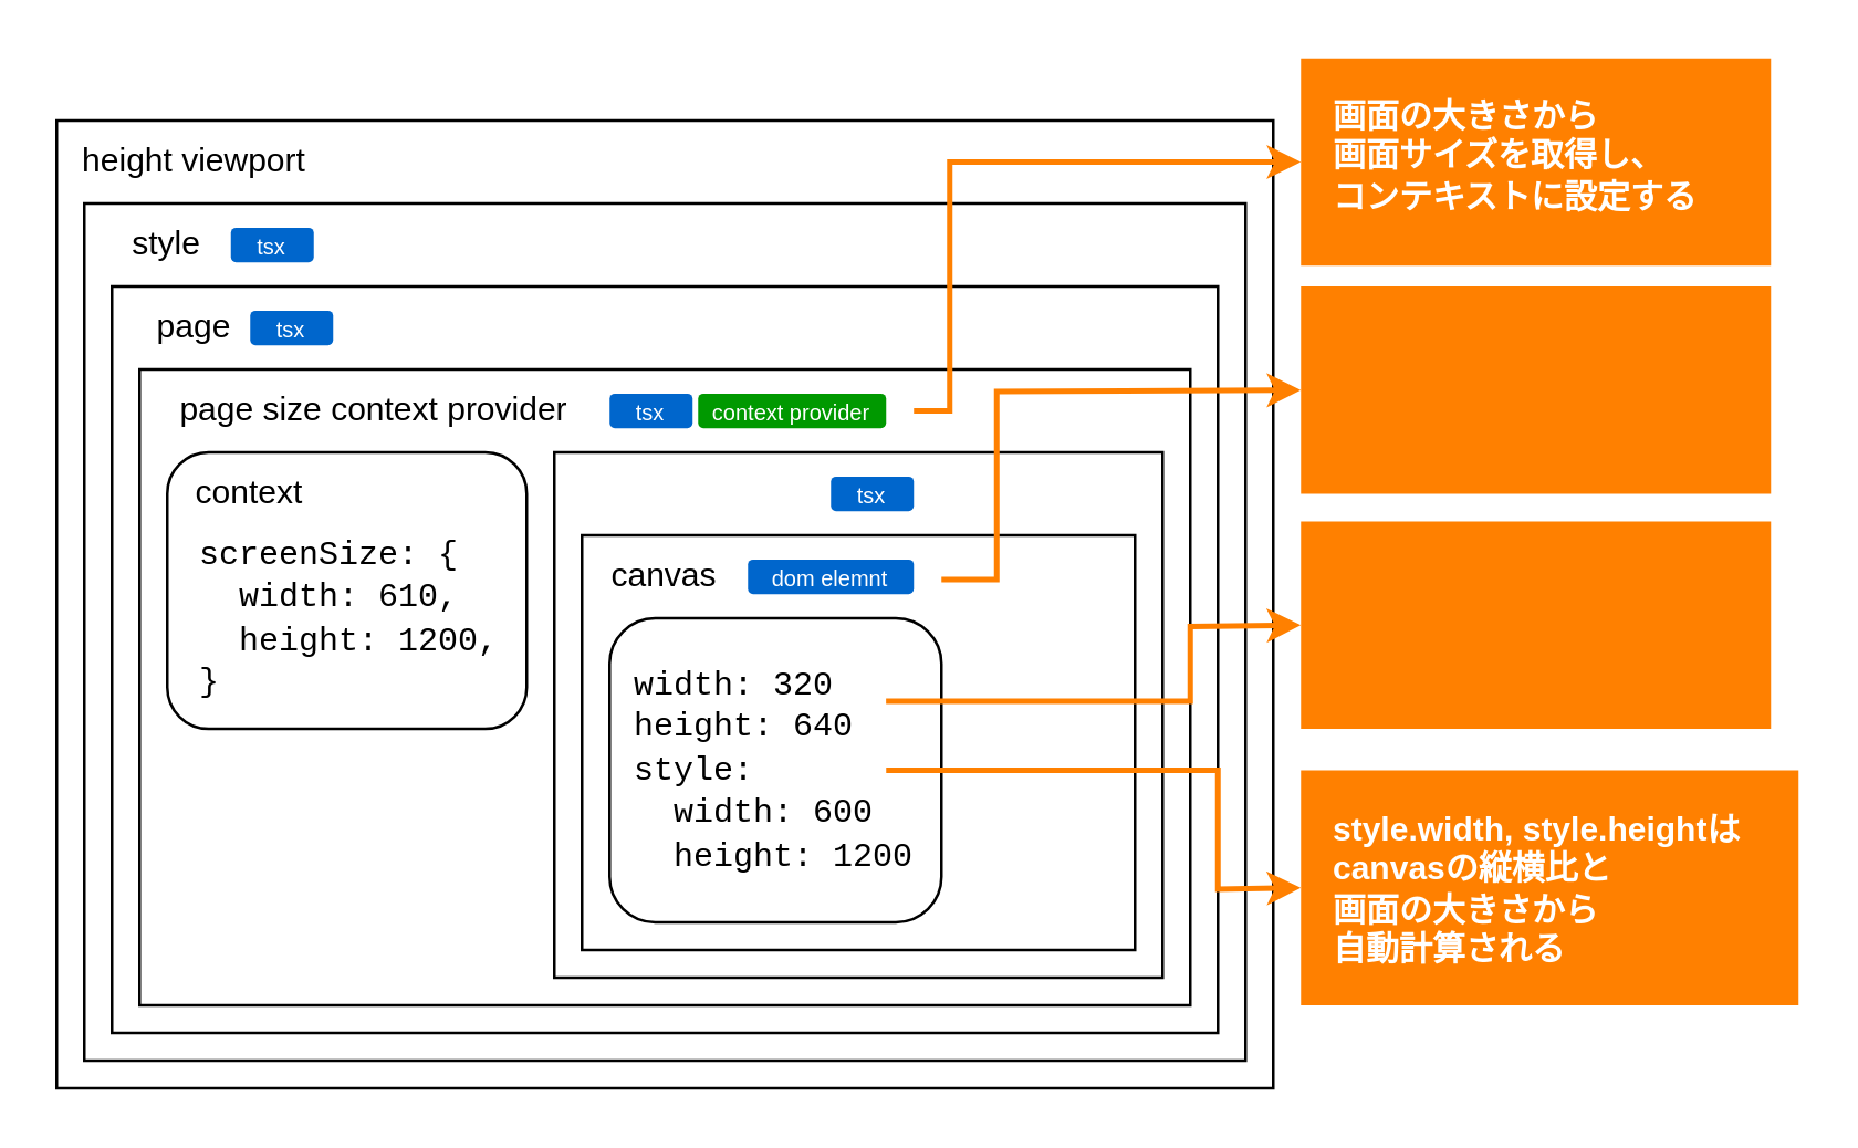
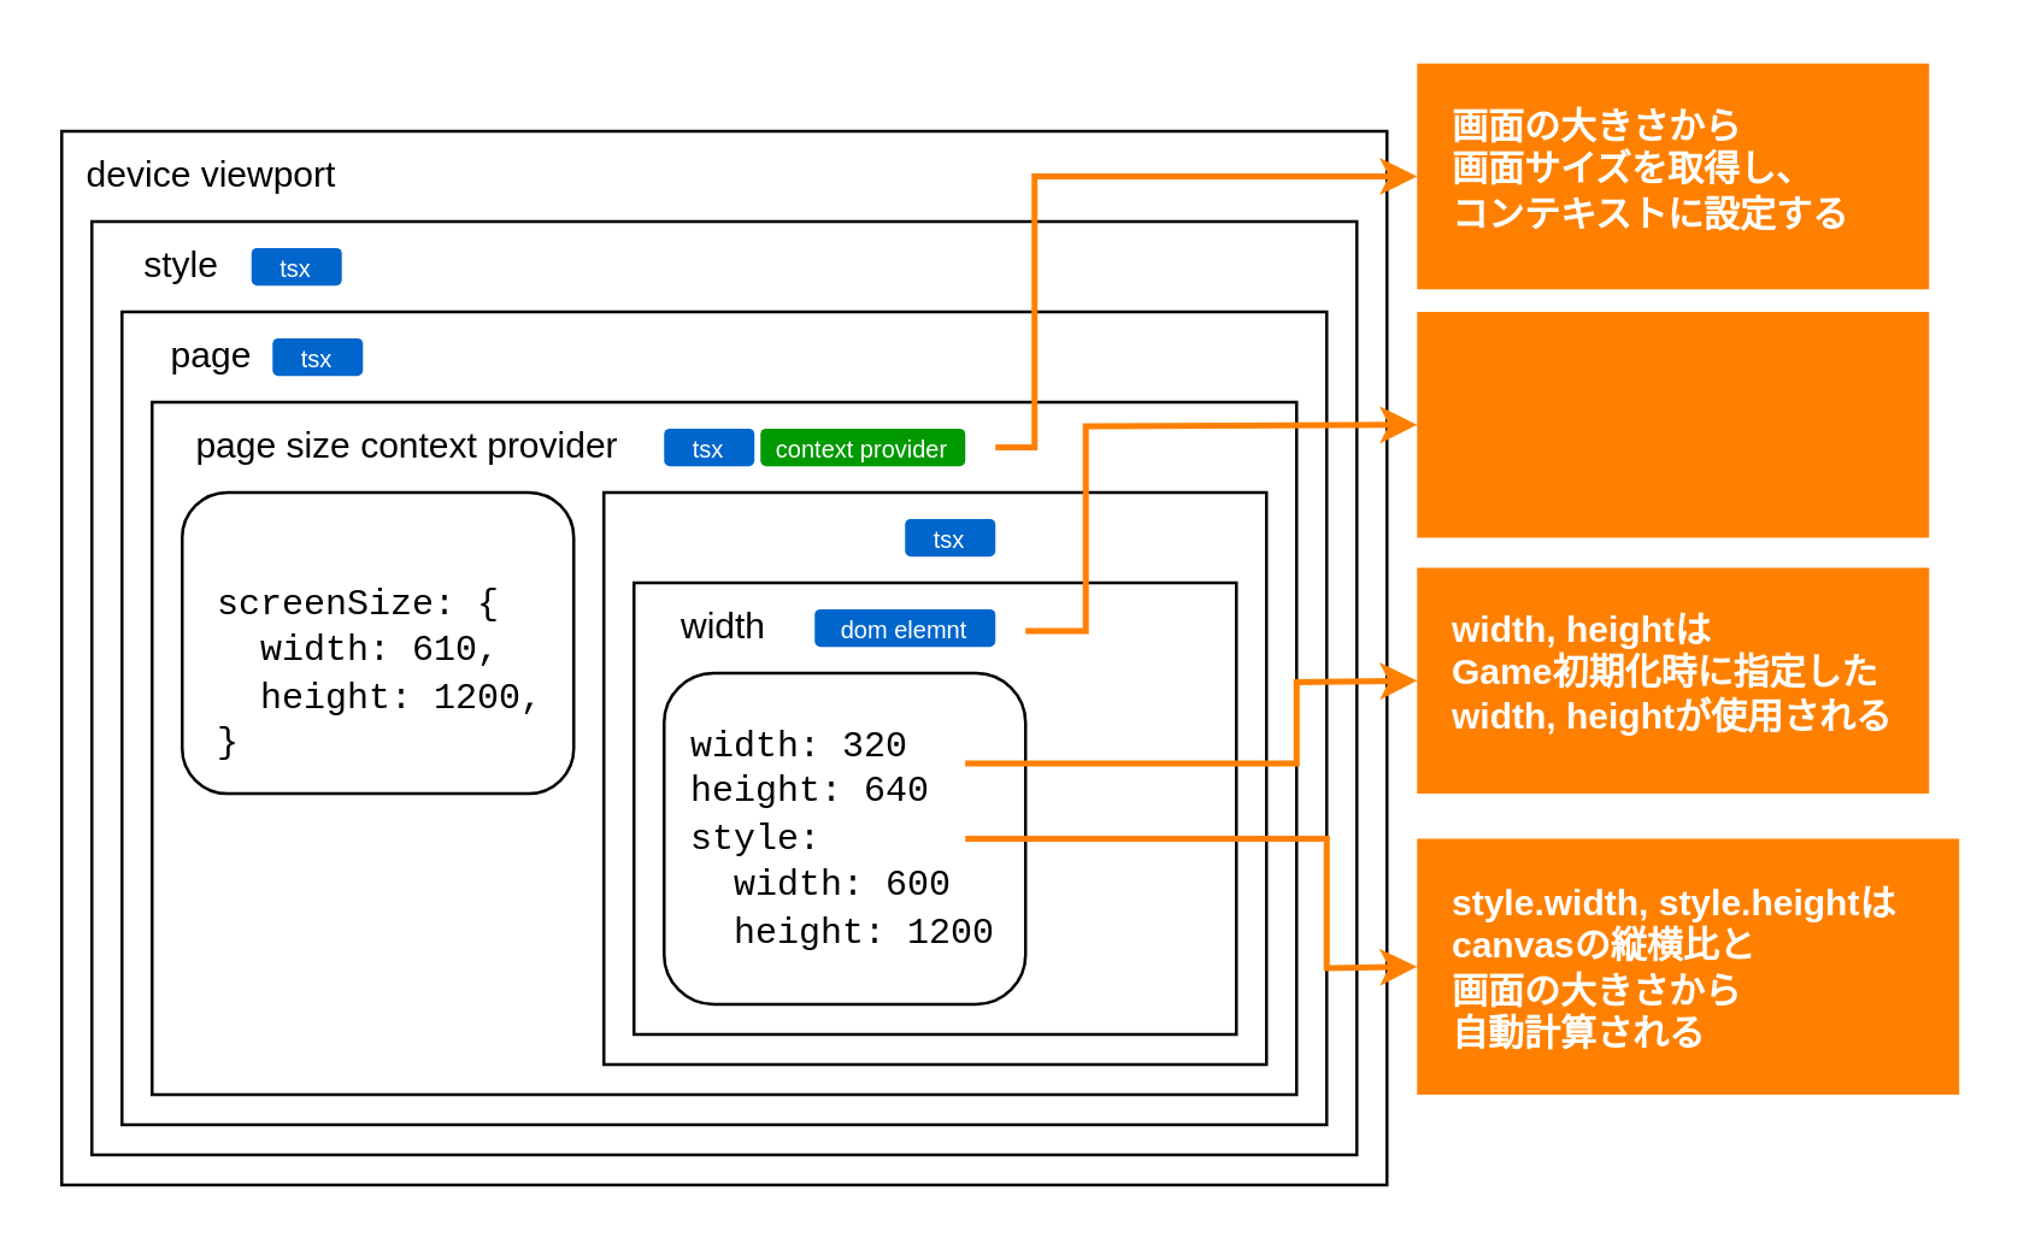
  <mxCell id="0" />
  <mxCell id="1" parent="0" />
  <mxCell id="2" value="" style="rounded=0;whiteSpace=wrap;html=1;" vertex="1" parent="1"><mxGeometry x="20" y="43" width="440" height="350" as="geometry" /></mxCell>
- <mxCell id="3" value="height viewport" style="text;html=1;align=center;verticalAlign=middle;whiteSpace=wrap;rounded=0;" vertex="1" parent="1"><mxGeometry x="20" y="43" width="100" height="30" as="geometry" /></mxCell>
+ <mxCell id="3" value="device viewport" style="text;html=1;align=center;verticalAlign=middle;whiteSpace=wrap;rounded=0;" vertex="1" parent="1"><mxGeometry x="20" y="43" width="100" height="30" as="geometry" /></mxCell>
  <mxCell id="4" value="" style="rounded=0;whiteSpace=wrap;html=1;" vertex="1" parent="1"><mxGeometry x="30" y="73" width="420" height="310" as="geometry" /></mxCell>
  <mxCell id="5" value="style" style="text;html=1;align=center;verticalAlign=middle;whiteSpace=wrap;rounded=0;" vertex="1" parent="1"><mxGeometry x="30" y="73" width="60" height="30" as="geometry" /></mxCell>
  <mxCell id="6" value="" style="rounded=0;whiteSpace=wrap;html=1;" vertex="1" parent="1"><mxGeometry x="40" y="103" width="400" height="270" as="geometry" /></mxCell>
  <mxCell id="7" value="page" style="text;html=1;align=center;verticalAlign=middle;whiteSpace=wrap;rounded=0;" vertex="1" parent="1"><mxGeometry x="40" y="103" width="60" height="30" as="geometry" /></mxCell>
  <mxCell id="8" value="" style="rounded=0;whiteSpace=wrap;html=1;" vertex="1" parent="1"><mxGeometry x="50" y="133" width="380" height="230" as="geometry" /></mxCell>
  <mxCell id="9" value="page size context provider" style="text;html=1;align=center;verticalAlign=middle;whiteSpace=wrap;rounded=0;" vertex="1" parent="1"><mxGeometry x="50" y="133" width="170" height="30" as="geometry" /></mxCell>
  <mxCell id="10" value="" style="rounded=1;whiteSpace=wrap;html=1;align=left;" vertex="1" parent="1"><mxGeometry x="60" y="163" width="130" height="100" as="geometry" /></mxCell>
- <mxCell id="11" value="context" style="text;html=1;align=center;verticalAlign=middle;whiteSpace=wrap;rounded=0;" vertex="1" parent="1"><mxGeometry x="60" y="163" width="60" height="30" as="geometry" /></mxCell>
  <mxCell id="12" value="&lt;font face=&quot;Courier New&quot;&gt;screenSize: {&lt;/font&gt;&lt;div&gt;&lt;font face=&quot;Courier New&quot;&gt;&amp;nbsp; width: 610,&lt;/font&gt;&lt;/div&gt;&lt;div&gt;&lt;font face=&quot;Courier New&quot;&gt;&amp;nbsp; height: 1200,&lt;/font&gt;&lt;/div&gt;&lt;div&gt;&lt;font face=&quot;Courier New&quot;&gt;}&lt;/font&gt;&lt;/div&gt;" style="text;html=1;align=left;verticalAlign=middle;whiteSpace=wrap;rounded=0;" vertex="1" parent="1"><mxGeometry x="70" y="193" width="120" height="60" as="geometry" /></mxCell>
  <mxCell id="13" value="" style="rounded=0;whiteSpace=wrap;html=1;" vertex="1" parent="1"><mxGeometry x="200" y="163" width="220" height="190" as="geometry" /></mxCell>
  <mxCell id="14" value="" style="rounded=0;whiteSpace=wrap;html=1;" vertex="1" parent="1"><mxGeometry x="210" y="193" width="200" height="150" as="geometry" /></mxCell>
- <mxCell id="15" value="canvas" style="text;html=1;align=center;verticalAlign=middle;whiteSpace=wrap;rounded=0;" vertex="1" parent="1"><mxGeometry x="210" y="193" width="60" height="30" as="geometry" /></mxCell>
+ <mxCell id="15" value="width" style="text;html=1;align=center;verticalAlign=middle;whiteSpace=wrap;rounded=0;" vertex="1" parent="1"><mxGeometry x="210" y="193" width="60" height="30" as="geometry" /></mxCell>
  <mxCell id="16" value="&lt;font face=&quot;Courier New&quot;&gt;&amp;nbsp;width: 320&lt;/font&gt;&lt;div&gt;&lt;font face=&quot;Courier New&quot;&gt;&amp;nbsp;height: 640&lt;/font&gt;&lt;/div&gt;&lt;div&gt;&lt;font face=&quot;Courier New&quot;&gt;&amp;nbsp;style:&lt;/font&gt;&lt;/div&gt;&lt;div&gt;&lt;font face=&quot;Courier New&quot;&gt;&amp;nbsp; &amp;nbsp;width: 600&lt;/font&gt;&lt;/div&gt;&lt;div&gt;&lt;font face=&quot;Courier New&quot;&gt;&amp;nbsp; &amp;nbsp;height: 1200&lt;/font&gt;&lt;/div&gt;" style="rounded=1;whiteSpace=wrap;html=1;align=left;" vertex="1" parent="1"><mxGeometry x="220" y="223" width="120" height="110" as="geometry" /></mxCell>
  <mxCell id="17" value="" style="rounded=0;whiteSpace=wrap;html=1;strokeColor=none;fillColor=#FF8000;" vertex="1" parent="1"><mxGeometry x="470" y="188" width="170" height="75" as="geometry" /></mxCell>
+ <mxCell id="18" value="&lt;font color=&quot;#ffffff&quot;&gt;&lt;b&gt;width, heightは&lt;/b&gt;&lt;/font&gt;&lt;div&gt;&lt;font color=&quot;#ffffff&quot;&gt;&lt;b&gt;Game初期化時に指定した&lt;/b&gt;&lt;/font&gt;&lt;div&gt;&lt;font color=&quot;#ffffff&quot;&gt;&lt;b&gt;width, heightが使用される&lt;/b&gt;&lt;/font&gt;&lt;/div&gt;&lt;/div&gt;" style="text;html=1;align=left;verticalAlign=middle;whiteSpace=wrap;rounded=0;" vertex="1" parent="1"><mxGeometry x="480" y="198" width="150" height="50" as="geometry" /></mxCell>
  <mxCell id="19" value="" style="rounded=0;whiteSpace=wrap;html=1;strokeColor=none;fillColor=#FF8000;" vertex="1" parent="1"><mxGeometry x="470" y="278" width="180" height="85" as="geometry" /></mxCell>
  <mxCell id="20" value="&lt;font color=&quot;#ffffff&quot;&gt;&lt;b&gt;style.width, style.heightは&lt;/b&gt;&lt;/font&gt;&lt;div&gt;&lt;font color=&quot;#ffffff&quot;&gt;&lt;b&gt;canvasの縦横比と&lt;br&gt;画面の大きさから&lt;br&gt;自動計算される&lt;/b&gt;&lt;/font&gt;&lt;/div&gt;" style="text;html=1;align=left;verticalAlign=middle;whiteSpace=wrap;rounded=0;" vertex="1" parent="1"><mxGeometry x="480" y="290.5" width="160" height="60" as="geometry" /></mxCell>
  <mxCell id="21" value="" style="endArrow=classic;html=1;rounded=0;entryX=0;entryY=0.5;entryDx=0;entryDy=0;exitX=0.833;exitY=0.273;exitDx=0;exitDy=0;exitPerimeter=0;strokeColor=#FF8000;strokeWidth=2;" edge="1" parent="1" source="16" target="17"><mxGeometry width="50" height="50" relative="1" as="geometry"><mxPoint x="330" y="413" as="sourcePoint" /><mxPoint x="380" y="363" as="targetPoint" /><Array as="points"><mxPoint x="430" y="253" /><mxPoint x="430" y="226" /></Array></mxGeometry></mxCell>
  <mxCell id="22" value="" style="endArrow=classic;html=1;rounded=0;entryX=0;entryY=0.5;entryDx=0;entryDy=0;strokeColor=#FF8000;strokeWidth=2;" edge="1" parent="1" target="19"><mxGeometry width="50" height="50" relative="1" as="geometry"><mxPoint x="320" y="278" as="sourcePoint" /><mxPoint x="480" y="271" as="targetPoint" /><Array as="points"><mxPoint x="440" y="278" /><mxPoint x="440" y="321" /></Array></mxGeometry></mxCell>
  <mxCell id="23" value="" style="rounded=0;whiteSpace=wrap;html=1;strokeColor=none;fillColor=#FF8000;" vertex="1" parent="1"><mxGeometry x="470" y="103" width="170" height="75" as="geometry" /></mxCell>
  <mxCell id="24" value="" style="endArrow=classic;html=1;rounded=0;entryX=0;entryY=0.5;entryDx=0;entryDy=0;strokeColor=#FF8000;strokeWidth=2;" edge="1" parent="1" target="23"><mxGeometry width="50" height="50" relative="1" as="geometry"><mxPoint x="340" y="209" as="sourcePoint" /><mxPoint x="354" y="202" as="targetPoint" /><Array as="points"><mxPoint x="360" y="209" /><mxPoint x="360" y="141" /></Array></mxGeometry></mxCell>
  <mxCell id="25" value="" style="rounded=0;whiteSpace=wrap;html=1;strokeColor=none;fillColor=#FF8000;" vertex="1" parent="1"><mxGeometry x="470" y="20.5" width="170" height="75" as="geometry" /></mxCell>
  <mxCell id="26" value="&lt;font color=&quot;#ffffff&quot;&gt;&lt;b&gt;画面の大きさから&lt;/b&gt;&lt;/font&gt;&lt;div&gt;&lt;font color=&quot;#ffffff&quot;&gt;&lt;b&gt;画面サイズを取得し、&lt;/b&gt;&lt;/font&gt;&lt;/div&gt;&lt;div&gt;&lt;font color=&quot;#ffffff&quot;&gt;&lt;b&gt;コンテキストに設定する&lt;/b&gt;&lt;/font&gt;&lt;/div&gt;" style="text;html=1;align=left;verticalAlign=middle;whiteSpace=wrap;rounded=0;" vertex="1" parent="1"><mxGeometry x="480" y="30.5" width="150" height="50" as="geometry" /></mxCell>
  <mxCell id="27" value="" style="endArrow=classic;html=1;rounded=0;entryX=0;entryY=0.5;entryDx=0;entryDy=0;strokeColor=#FF8000;strokeWidth=2;" edge="1" parent="1" target="25"><mxGeometry width="50" height="50" relative="1" as="geometry"><mxPoint x="330" y="148" as="sourcePoint" /><mxPoint x="422" y="80.5" as="targetPoint" /><Array as="points"><mxPoint x="343" y="148" /><mxPoint x="343" y="58" /></Array></mxGeometry></mxCell>
  <mxCell id="28" value="&lt;font color=&quot;#ffffff&quot; style=&quot;font-size: 8px;&quot;&gt;tsx&lt;/font&gt;" style="rounded=1;whiteSpace=wrap;html=1;strokeColor=none;fillColor=#0066CC;" vertex="1" parent="1"><mxGeometry x="83" y="81.75" width="30" height="12.5" as="geometry" /></mxCell>
  <mxCell id="29" value="&lt;font color=&quot;#ffffff&quot; style=&quot;font-size: 8px;&quot;&gt;tsx&lt;/font&gt;" style="rounded=1;whiteSpace=wrap;html=1;strokeColor=none;fillColor=#0066CC;" vertex="1" parent="1"><mxGeometry x="90" y="111.75" width="30" height="12.5" as="geometry" /></mxCell>
  <mxCell id="30" value="&lt;font color=&quot;#ffffff&quot; style=&quot;font-size: 8px;&quot;&gt;tsx&lt;/font&gt;" style="rounded=1;whiteSpace=wrap;html=1;strokeColor=none;fillColor=#0066CC;" vertex="1" parent="1"><mxGeometry x="220" y="141.75" width="30" height="12.5" as="geometry" /></mxCell>
  <mxCell id="31" value="&lt;font color=&quot;#ffffff&quot; style=&quot;font-size: 8px;&quot;&gt;context provider&lt;/font&gt;" style="rounded=1;whiteSpace=wrap;html=1;strokeColor=none;fillColor=#009900;" vertex="1" parent="1"><mxGeometry x="252" y="141.75" width="68" height="12.5" as="geometry" /></mxCell>
  <mxCell id="32" value="&lt;font color=&quot;#ffffff&quot; style=&quot;font-size: 8px;&quot;&gt;tsx&lt;/font&gt;" style="rounded=1;whiteSpace=wrap;html=1;strokeColor=none;fillColor=#0066CC;" vertex="1" parent="1"><mxGeometry x="300" y="171.75" width="30" height="12.5" as="geometry" /></mxCell>
  <mxCell id="33" value="&lt;font color=&quot;#ffffff&quot; style=&quot;font-size: 8px;&quot;&gt;dom elemnt&lt;/font&gt;" style="rounded=1;whiteSpace=wrap;html=1;strokeColor=none;fillColor=#0066cc;" vertex="1" parent="1"><mxGeometry x="270" y="201.75" width="60" height="12.5" as="geometry" /></mxCell>
